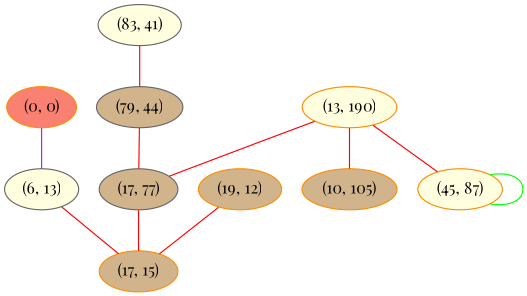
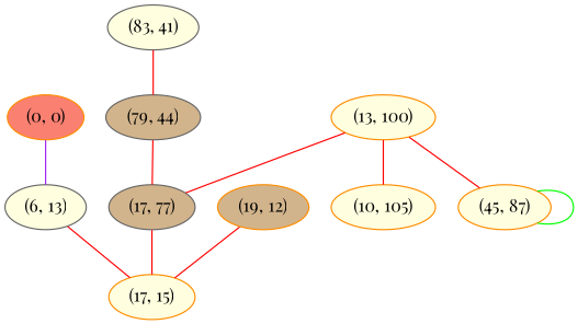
  graph {
    fontname="Playfair Display"
    node [color=darkorange fillcolor=lightyellow fontname="Playfair Display" style=filled]
    edge [color=red fontname="Playfair Display" weight=1]
    "(83, 41)" [color=gray40]
    n2 [color=gray40 fillcolor=tan label="(79, 44)"]
    n3 [color=gray40 fillcolor=tan label="(17, 77)"]
-   "(17, 15)" [fillcolor=tan]
-   "(13, 100)" [label="(13, 190)"]
+   "(17, 15)"
+   "(13, 100)"
    "(45, 87)"
-   "(10, 105)" [fillcolor=tan]
+   "(10, 105)"
    "(0, 0)" [fillcolor=salmon]
    "(6, 13)" [color=gray40]
    "(19, 12)" [fillcolor=tan]
    "(83, 41)" -- n2
    n2 -- n3
    n3 -- "(17, 15)"
    "(13, 100)" -- n3
    "(13, 100)" -- "(45, 87)"
    "(13, 100)" -- "(10, 105)"
    "(45, 87)" -- "(45, 87)" [color=green weight=2]
    "(0, 0)" -- "(6, 13)" [color=purple weight=4]
    "(6, 13)" -- "(17, 15)"
    "(19, 12)" -- "(17, 15)"
  }
